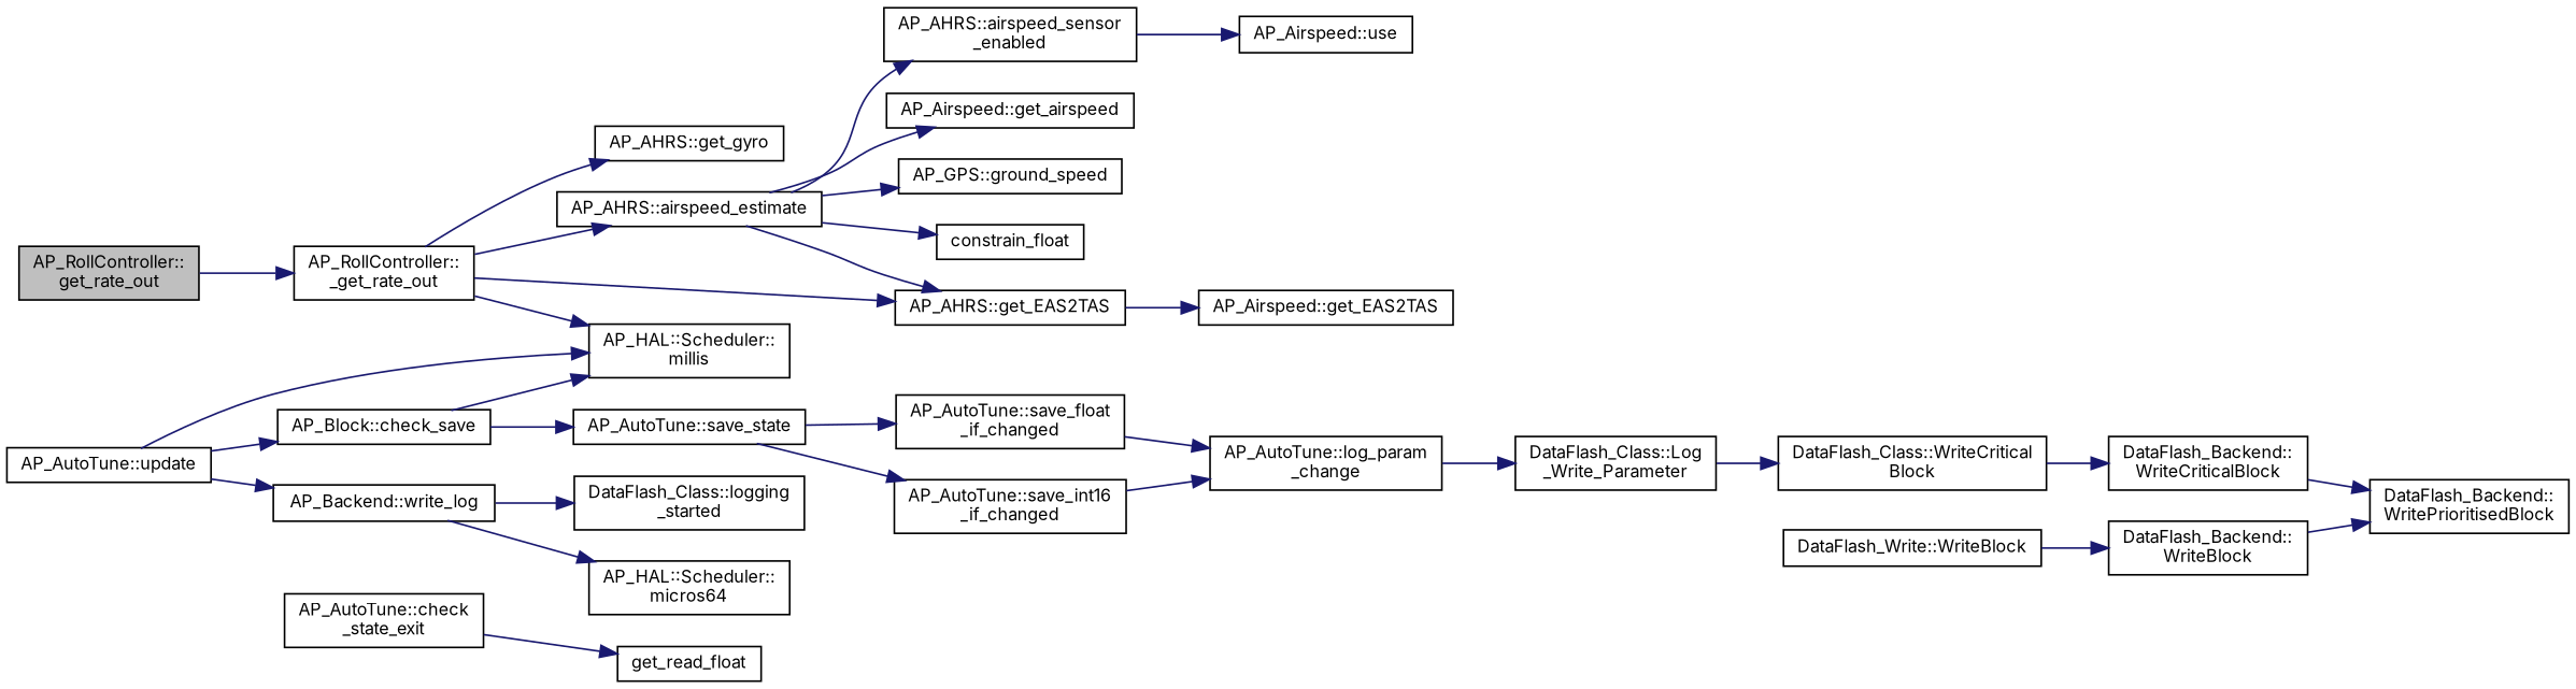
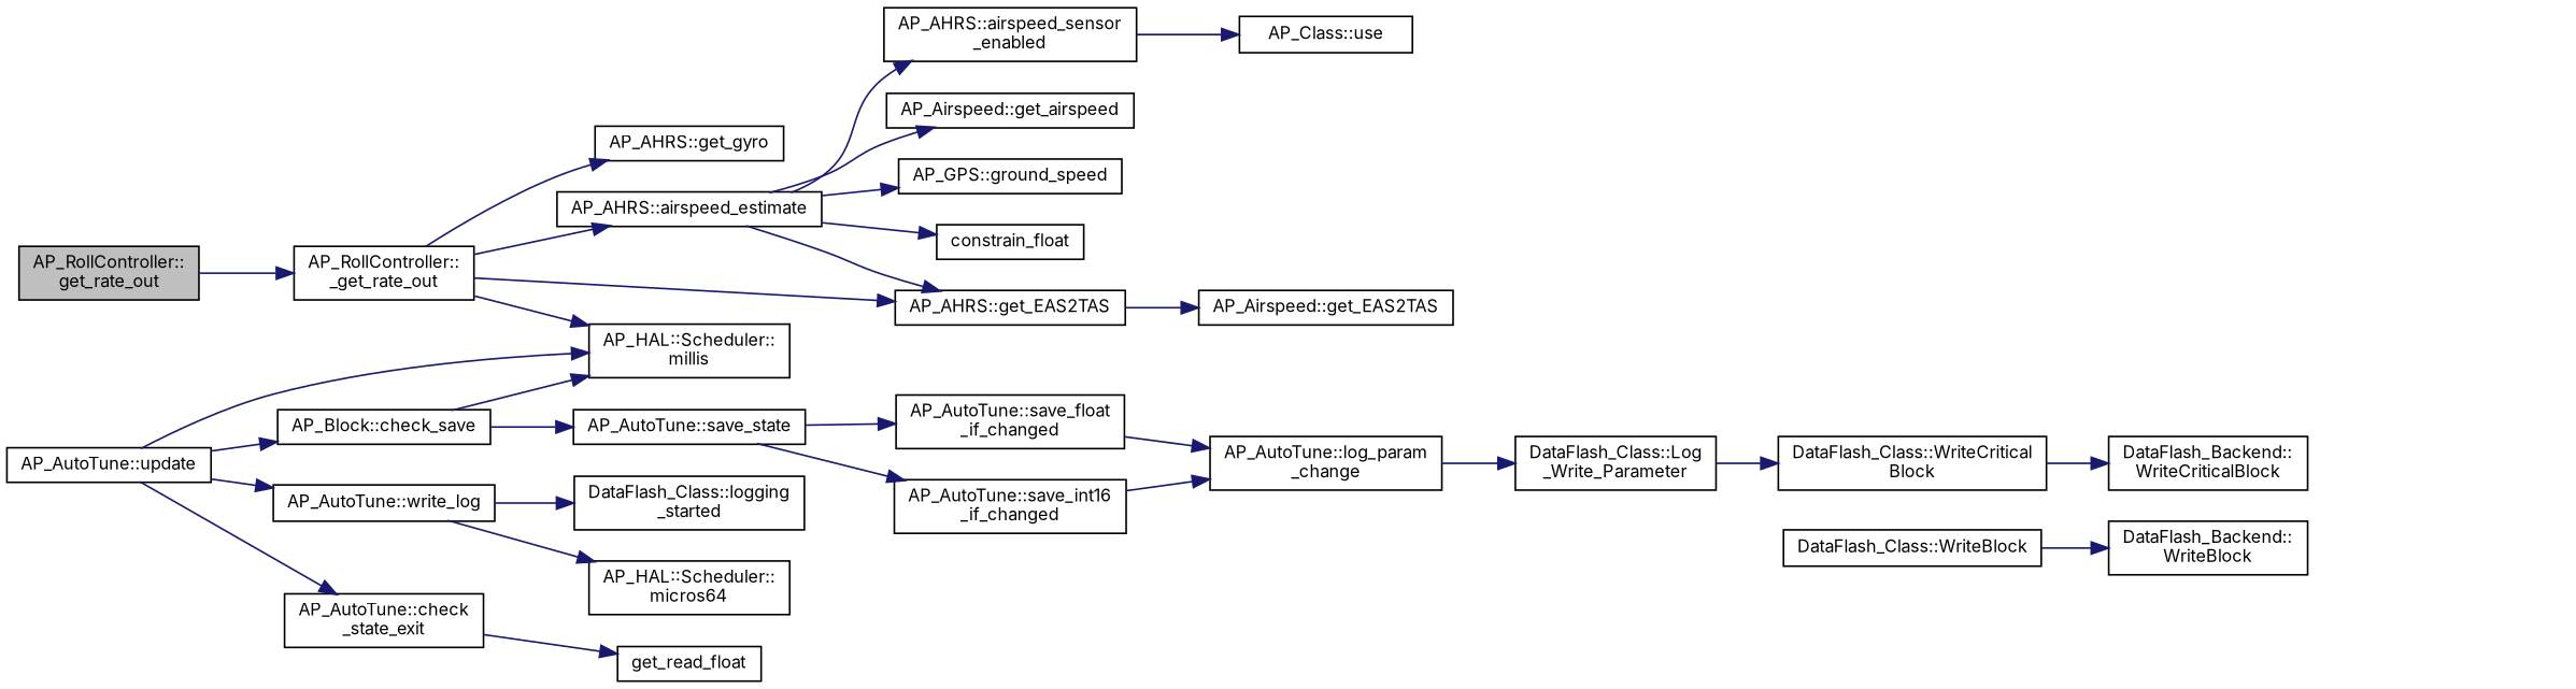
  digraph {
    fontname=Inter
    rankdir=LR
    node [color=black fillcolor=white fontname=Inter fontsize=10 shape=record style=filled]
    edge [color=midnightblue fontname=Inter fontsize=10 labelfontname=Helvetica labelfontsize=10 style=solid]
    n1 [fillcolor=grey75 fontcolor=black height=0.2 label="AP_RollController::\lget_rate_out" width=0.4]
    n2 [height=0.2 label="AP_RollController::\l_get_rate_out" width=0.4]
    n3 [height=0.2 label="AP_HAL::Scheduler::\lmillis" width=0.4]
    n4 [height=0.2 label="AP_AHRS::get_EAS2TAS" width=0.4]
    n5 [height=0.2 label="AP_AHRS::get_gyro" width=0.4]
    n6 [height=0.2 label="AP_AHRS::airspeed_estimate" width=0.4]
    n7 [height=0.2 label="AP_Airspeed::get_EAS2TAS" width=0.4]
    n8 [height=0.2 label=constrain_float width=0.4]
    n9 [height=0.2 label="AP_AHRS::airspeed_sensor\l_enabled" width=0.4]
    n10 [height=0.2 label="AP_Airspeed::get_airspeed" width=0.4]
    n11 [height=0.2 label="AP_GPS::ground_speed" width=0.4]
    n12 [height=0.2 label="AP_AutoTune::update" width=0.4]
    n13 [height=0.2 label="AP_Block::check_save" width=0.4]
    n14 [height=0.2 label="AP_AutoTune::check\l_state_exit" width=0.4]
-   n15 [height=0.2 label="AP_Backend::write_log" width=0.4]
-   n16 [height=0.2 label="AP_Airspeed::use" width=0.4]
+   n15 [height=0.2 label="AP_AutoTune::write_log" width=0.4]
+   n16 [height=0.2 label="AP_Class::use" width=0.4]
    n17 [height=0.2 label="AP_AutoTune::save_state" width=0.4]
    n18 [height=0.2 label=get_read_float width=0.4]
    n19 [height=0.2 label="DataFlash_Class::logging\l_started" width=0.4]
    n20 [height=0.2 label="AP_HAL::Scheduler::\lmicros64" width=0.4]
    n21 [height=0.2 label="AP_AutoTune::save_float\l_if_changed" width=0.4]
    n22 [height=0.2 label="AP_AutoTune::save_int16\l_if_changed" width=0.4]
    n23 [height=0.2 label="AP_AutoTune::log_param\l_change" width=0.4]
    n24 [height=0.2 label="DataFlash_Class::Log\l_Write_Parameter" width=0.4]
    n25 [height=0.2 label="DataFlash_Class::WriteCritical\lBlock" width=0.4]
    n26 [height=0.2 label="DataFlash_Backend::\lWriteCriticalBlock" width=0.4]
-   n27 [height=0.2 label="DataFlash_Backend::\lWritePrioritisedBlock" width=0.4]
-   n28 [height=0.2 label="DataFlash_Write::WriteBlock" width=0.4]
+   n28 [height=0.2 label="DataFlash_Class::WriteBlock" width=0.4]
    n29 [height=0.2 label="DataFlash_Backend::\lWriteBlock" width=0.4]
    n1 -> n2
    n2 -> n3
    n2 -> n4
    n2 -> n5
    n2 -> n6
    n4 -> n7
    n6 -> n4
    n6 -> n8
    n6 -> n9
    n6 -> n10
    n6 -> n11
    n9 -> n16
    n12 -> n3
    n12 -> n13
+   n12 -> n14
    n12 -> n15
    n13 -> n3
    n13 -> n17
    n14 -> n18
    n15 -> n19
    n15 -> n20
    n17 -> n21
    n17 -> n22
    n21 -> n23
    n22 -> n23
    n23 -> n24
    n24 -> n25
    n25 -> n26
-   n26 -> n27
    n28 -> n29
-   n29 -> n27
  }
